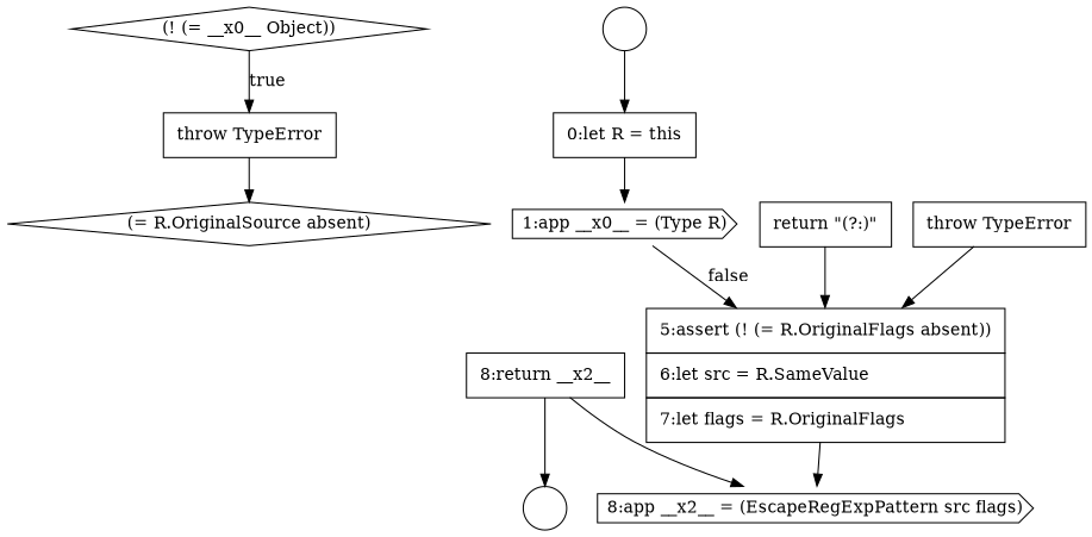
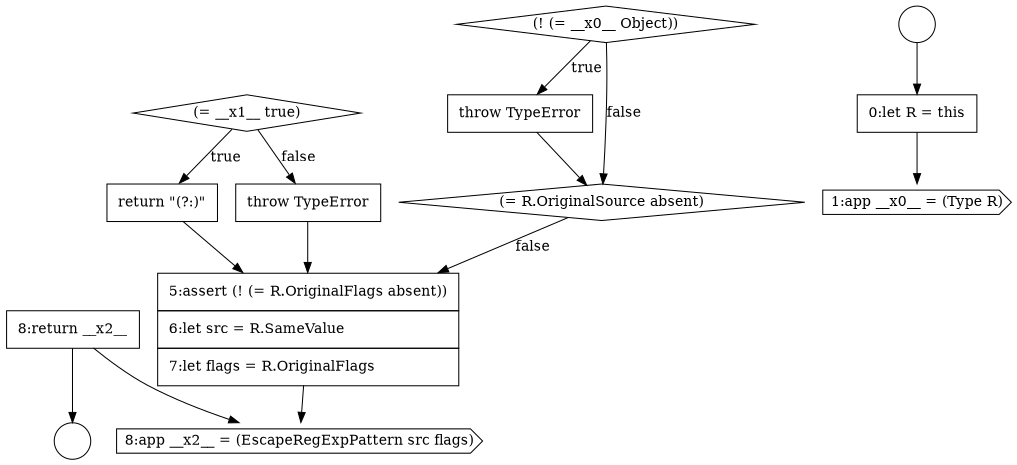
  digraph {
    node [color=black fillcolor=white shape=none style=filled]
    edge [color=black]
    n1 [label=<<font color="black">     <table border="0" cellborder="1" cellspacing="0" cellpadding="10">       <tr><td align="left">throw TypeError</td></tr>     </table>   </font>> margin=0]
    n2 [label=<<font color="black">(= R.OriginalSource absent)</font>> shape=diamond]
    n3 [label=<<font color="black">     <table border="0" cellborder="1" cellspacing="0" cellpadding="10">       <tr><td align="left">5:assert (! (= R.OriginalFlags absent))</td></tr>       <tr><td align="left">6:let src = R.SameValue</td></tr>       <tr><td align="left">7:let flags = R.OriginalFlags</td></tr>     </table>   </font>> margin=0]
    n4 [label=<<font color="black">     <table border="0" cellborder="1" cellspacing="0" cellpadding="10">       <tr><td align="left">0:let R = this</td></tr>     </table>   </font>> margin=0]
    n5 [label=<<font color="black">1:app __x0__ = (Type R)</font>> shape=cds]
+   n6 [label=<<font color="black">(= __x1__ true)</font>> shape=diamond]
    n7 [label=<<font color="black">     <table border="0" cellborder="1" cellspacing="0" cellpadding="10">       <tr><td align="left">return &quot;(?:)&quot;</td></tr>     </table>   </font>> margin=0]
    n8 [label=<<font color="black">     <table border="0" cellborder="1" cellspacing="0" cellpadding="10">       <tr><td align="left">throw TypeError</td></tr>     </table>   </font>> margin=0]
    n9 [label=" " shape=circle]
    n10 [label=" " shape=circle]
    n11 [label=<<font color="black">8:app __x2__ = (EscapeRegExpPattern src flags)</font>> shape=cds]
    n12 [label=<<font color="black">     <table border="0" cellborder="1" cellspacing="0" cellpadding="10">       <tr><td align="left">8:return __x2__</td></tr>     </table>   </font>> margin=0]
    n13 [label=<<font color="black">(! (= __x0__ Object))</font>> shape=diamond]
    n1 -> n2
-   n5 -> n3 [label=<<font color="black">false</font>>]
+   n2 -> n3 [label=<<font color="black">false</font>>]
    n3 -> n11
    n4 -> n5
+   n6 -> n7 [label=<<font color="black">true</font>>]
+   n6 -> n8 [label=<<font color="black">false</font>>]
    n7 -> n3
    n8 -> n3
    n10 -> n4
    n12 -> n9
    n12 -> n11
    n13 -> n1 [label=<<font color="black">true</font>>]
+   n13 -> n2 [label=<<font color="black">false</font>>]
  }
